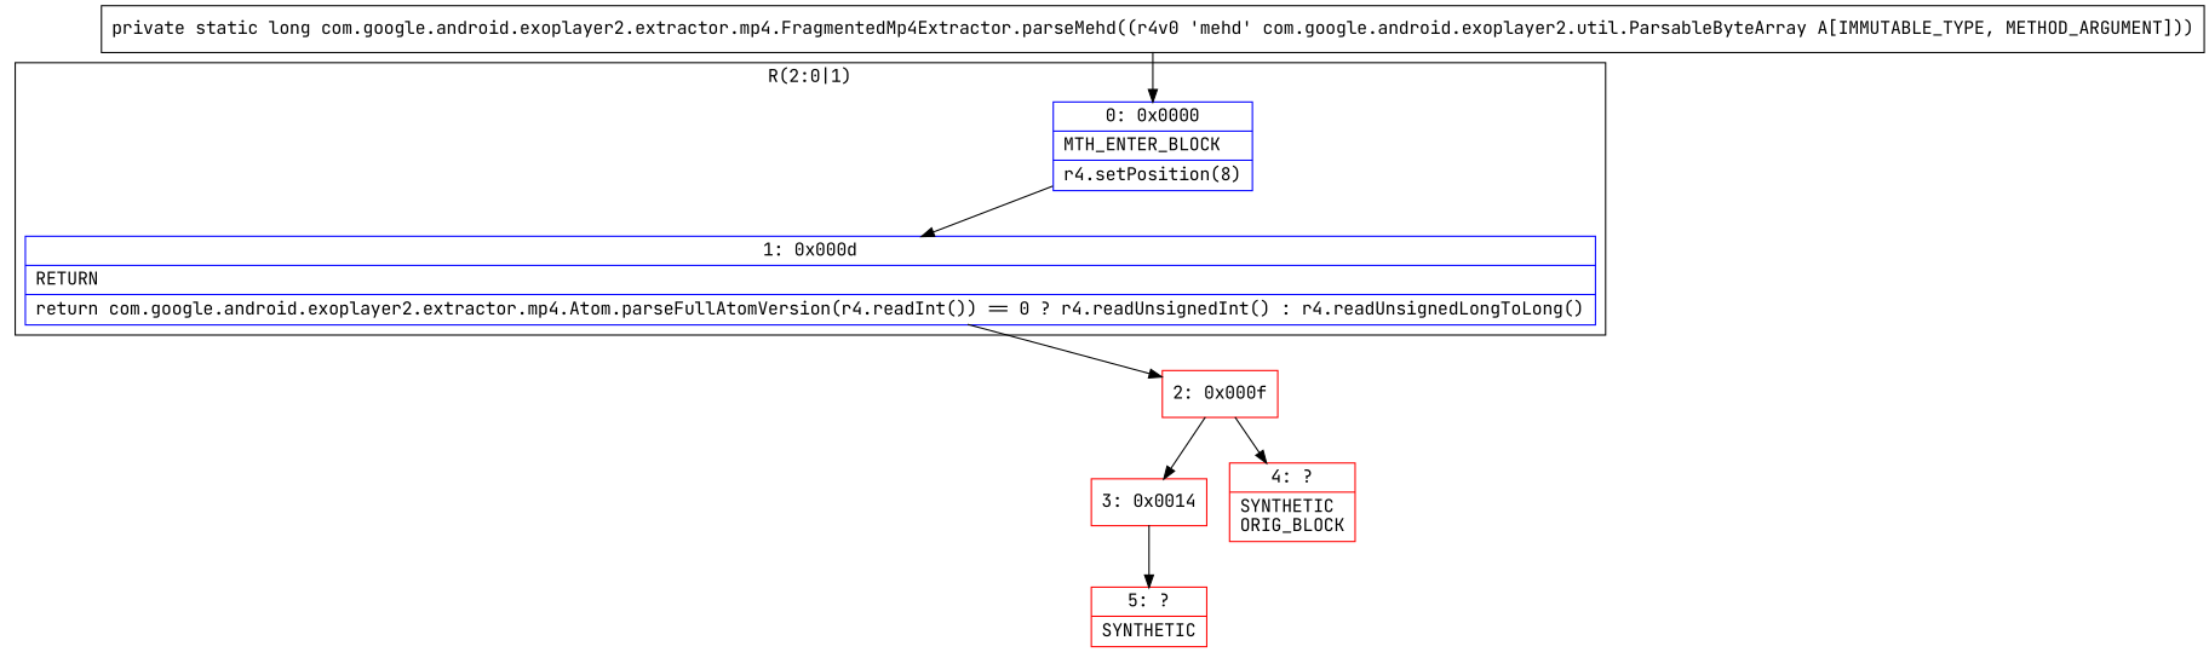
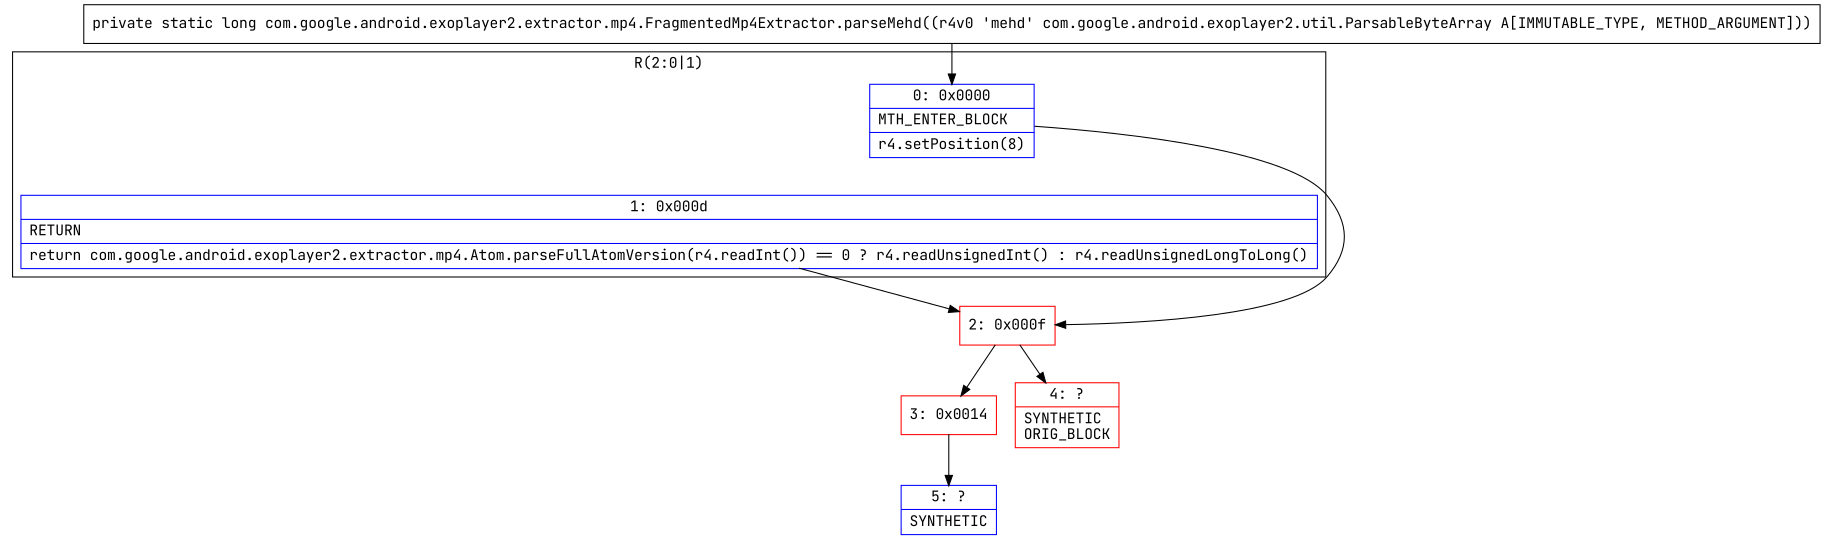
  digraph {
    fontname="JetBrains Mono"
    node [color=red fontname="JetBrains Mono" shape=record]
    edge [fontname="JetBrains Mono"]
    n1 [color=blue label="{0\:\ 0x0000|MTH_ENTER_BLOCK\l|r4.setPosition(8)\l}"]
    n2 [color=blue label="{1\:\ 0x000d|RETURN\l|return com.google.android.exoplayer2.extractor.mp4.Atom.parseFullAtomVersion(r4.readInt()) == 0 ? r4.readUnsignedInt() : r4.readUnsignedLongToLong()\l}"]
    n3 [label="{2\:\ 0x000f}"]
    n4 [label="{3\:\ 0x0014}"]
    n5 [label="{4\:\ ?|SYNTHETIC\lORIG_BLOCK\l}"]
-   n6 [label="{5\:\ ?|SYNTHETIC\l}"]
+   n6 [color=blue label="{5\:\ ?|SYNTHETIC\l}"]
    n7 [label="{private static long com.google.android.exoplayer2.extractor.mp4.FragmentedMp4Extractor.parseMehd((r4v0 'mehd' com.google.android.exoplayer2.util.ParsableByteArray A[IMMUTABLE_TYPE, METHOD_ARGUMENT])) }" color=""]
    subgraph cluster_1 {
      label="R(2:0|1)"
      n1
      n2
    }
-   n1 -> n2
+   n1 -> n3
    n2 -> n3
    n3 -> n4
    n3 -> n5
    n4 -> n6
    n7 -> n1
  }
